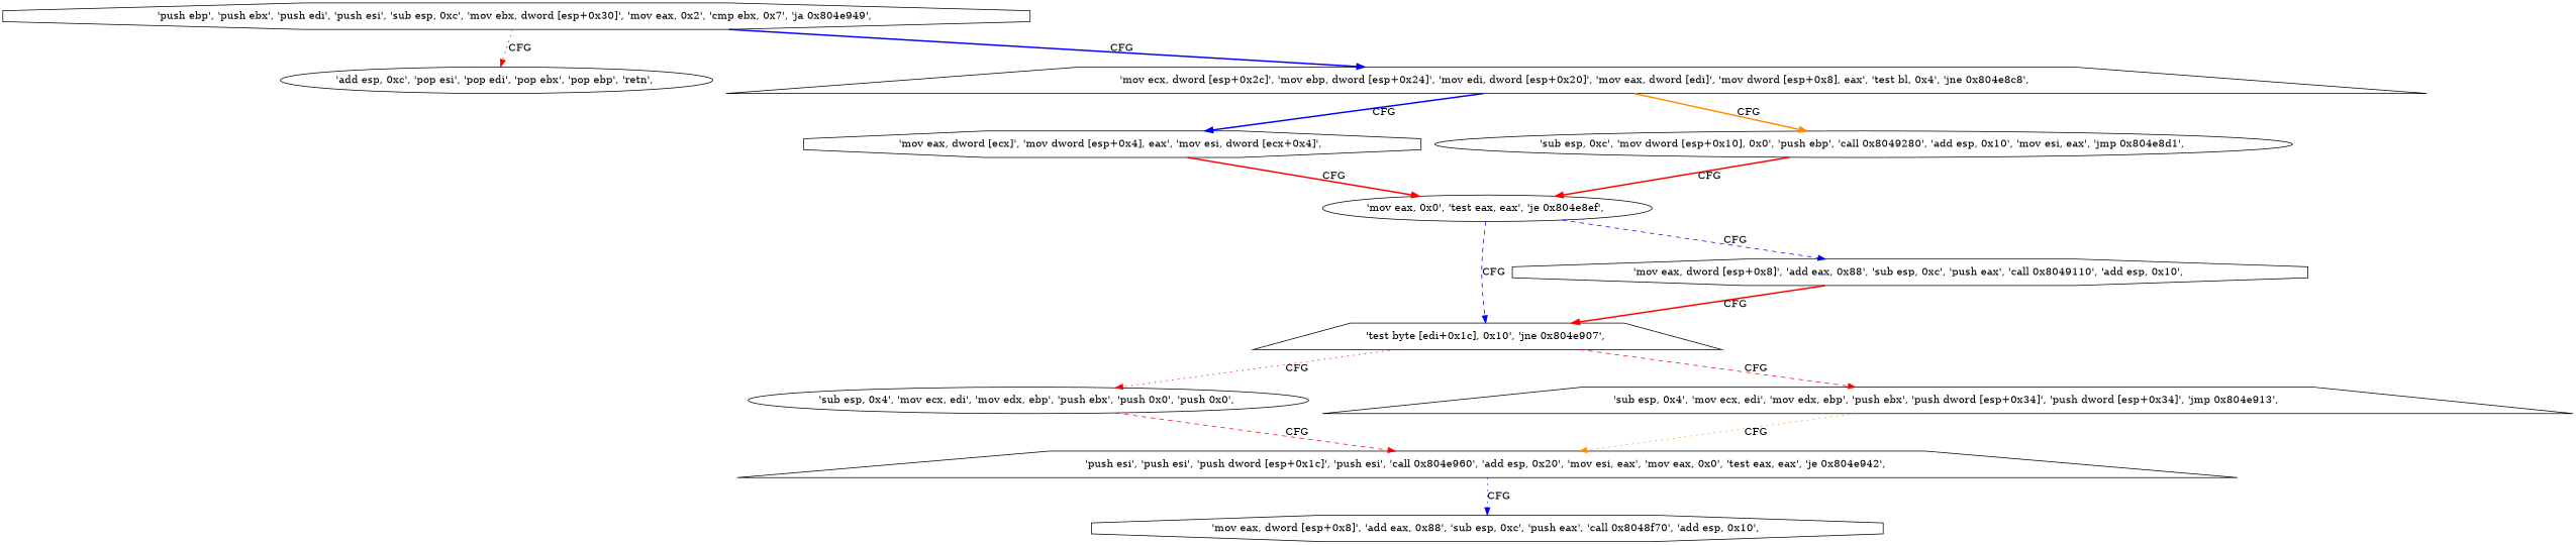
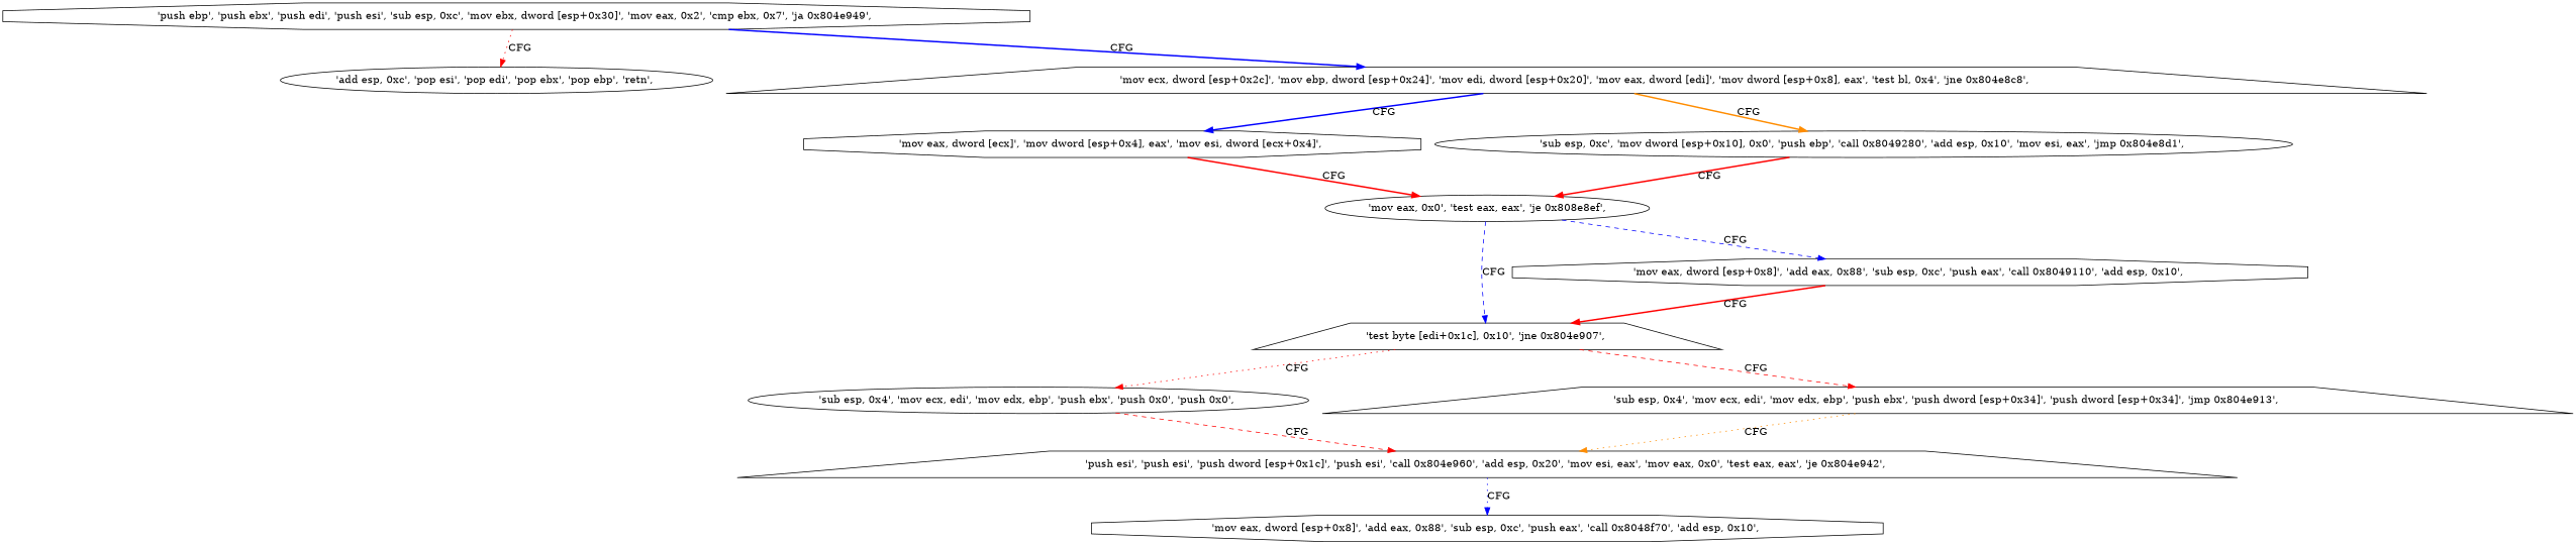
  digraph {
    node [shape=octagon]
    edge [color=red style=bold]
    n1 [label="'push ebp', 'push ebx', 'push edi', 'push esi', 'sub esp, 0xc', 'mov ebx, dword [esp+0x30]', 'mov eax, 0x2', 'cmp ebx, 0x7', 'ja 0x804e949', "]
    n2 [label="'add esp, 0xc', 'pop esi', 'pop edi', 'pop ebx', 'pop ebp', 'retn', " shape=ellipse]
    n3 [label="'mov ecx, dword [esp+0x2c]', 'mov ebp, dword [esp+0x24]', 'mov edi, dword [esp+0x20]', 'mov eax, dword [edi]', 'mov dword [esp+0x8], eax', 'test bl, 0x4', 'jne 0x804e8c8', " shape=trapezium]
    n4 [label="'mov eax, dword [ecx]', 'mov dword [esp+0x4], eax', 'mov esi, dword [ecx+0x4]', "]
    n5 [label="'sub esp, 0xc', 'mov dword [esp+0x10], 0x0', 'push ebp', 'call 0x8049280', 'add esp, 0x10', 'mov esi, eax', 'jmp 0x804e8d1', " shape=ellipse]
-   n6 [label="'mov eax, 0x0', 'test eax, eax', 'je 0x804e8ef', " shape=ellipse]
+   n6 [label="'mov eax, 0x0', 'test eax, eax', 'je 0x808e8ef'," shape=ellipse]
    n7 [label="'test byte [edi+0x1c], 0x10', 'jne 0x804e907', " shape=trapezium]
    n8 [label="'mov eax, dword [esp+0x8]', 'add eax, 0x88', 'sub esp, 0xc', 'push eax', 'call 0x8049110', 'add esp, 0x10', "]
    n9 [label="'sub esp, 0x4', 'mov ecx, edi', 'mov edx, ebp', 'push ebx', 'push 0x0', 'push 0x0', " shape=ellipse]
    n10 [label="'sub esp, 0x4', 'mov ecx, edi', 'mov edx, ebp', 'push ebx', 'push dword [esp+0x34]', 'push dword [esp+0x34]', 'jmp 0x804e913', " shape=trapezium]
    n11 [label="'push esi', 'push esi', 'push dword [esp+0x1c]', 'push esi', 'call 0x804e960', 'add esp, 0x20', 'mov esi, eax', 'mov eax, 0x0', 'test eax, eax', 'je 0x804e942', " shape=trapezium]
    n12 [label="'mov eax, dword [esp+0x8]', 'add eax, 0x88', 'sub esp, 0xc', 'push eax', 'call 0x8048f70', 'add esp, 0x10', "]
    n1 -> n2 [label=CFG style=dotted]
    n1 -> n3 [color=blue label=CFG]
    n3 -> n4 [color=blue label=CFG]
    n3 -> n5 [color=darkorange label=CFG]
    n4 -> n6 [label=CFG]
    n5 -> n6 [label=CFG]
    n6 -> n7 [color=blue label=CFG style=dashed]
    n6 -> n8 [color=blue label=CFG style=dashed]
    n7 -> n9 [label=CFG style=dotted]
    n7 -> n10 [label=CFG style=dashed]
    n8 -> n7 [label=CFG]
    n9 -> n11 [label=CFG style=dashed]
    n10 -> n11 [color=darkorange label=CFG style=dotted]
    n11 -> n12 [color=blue label=CFG style=dotted]
  }
